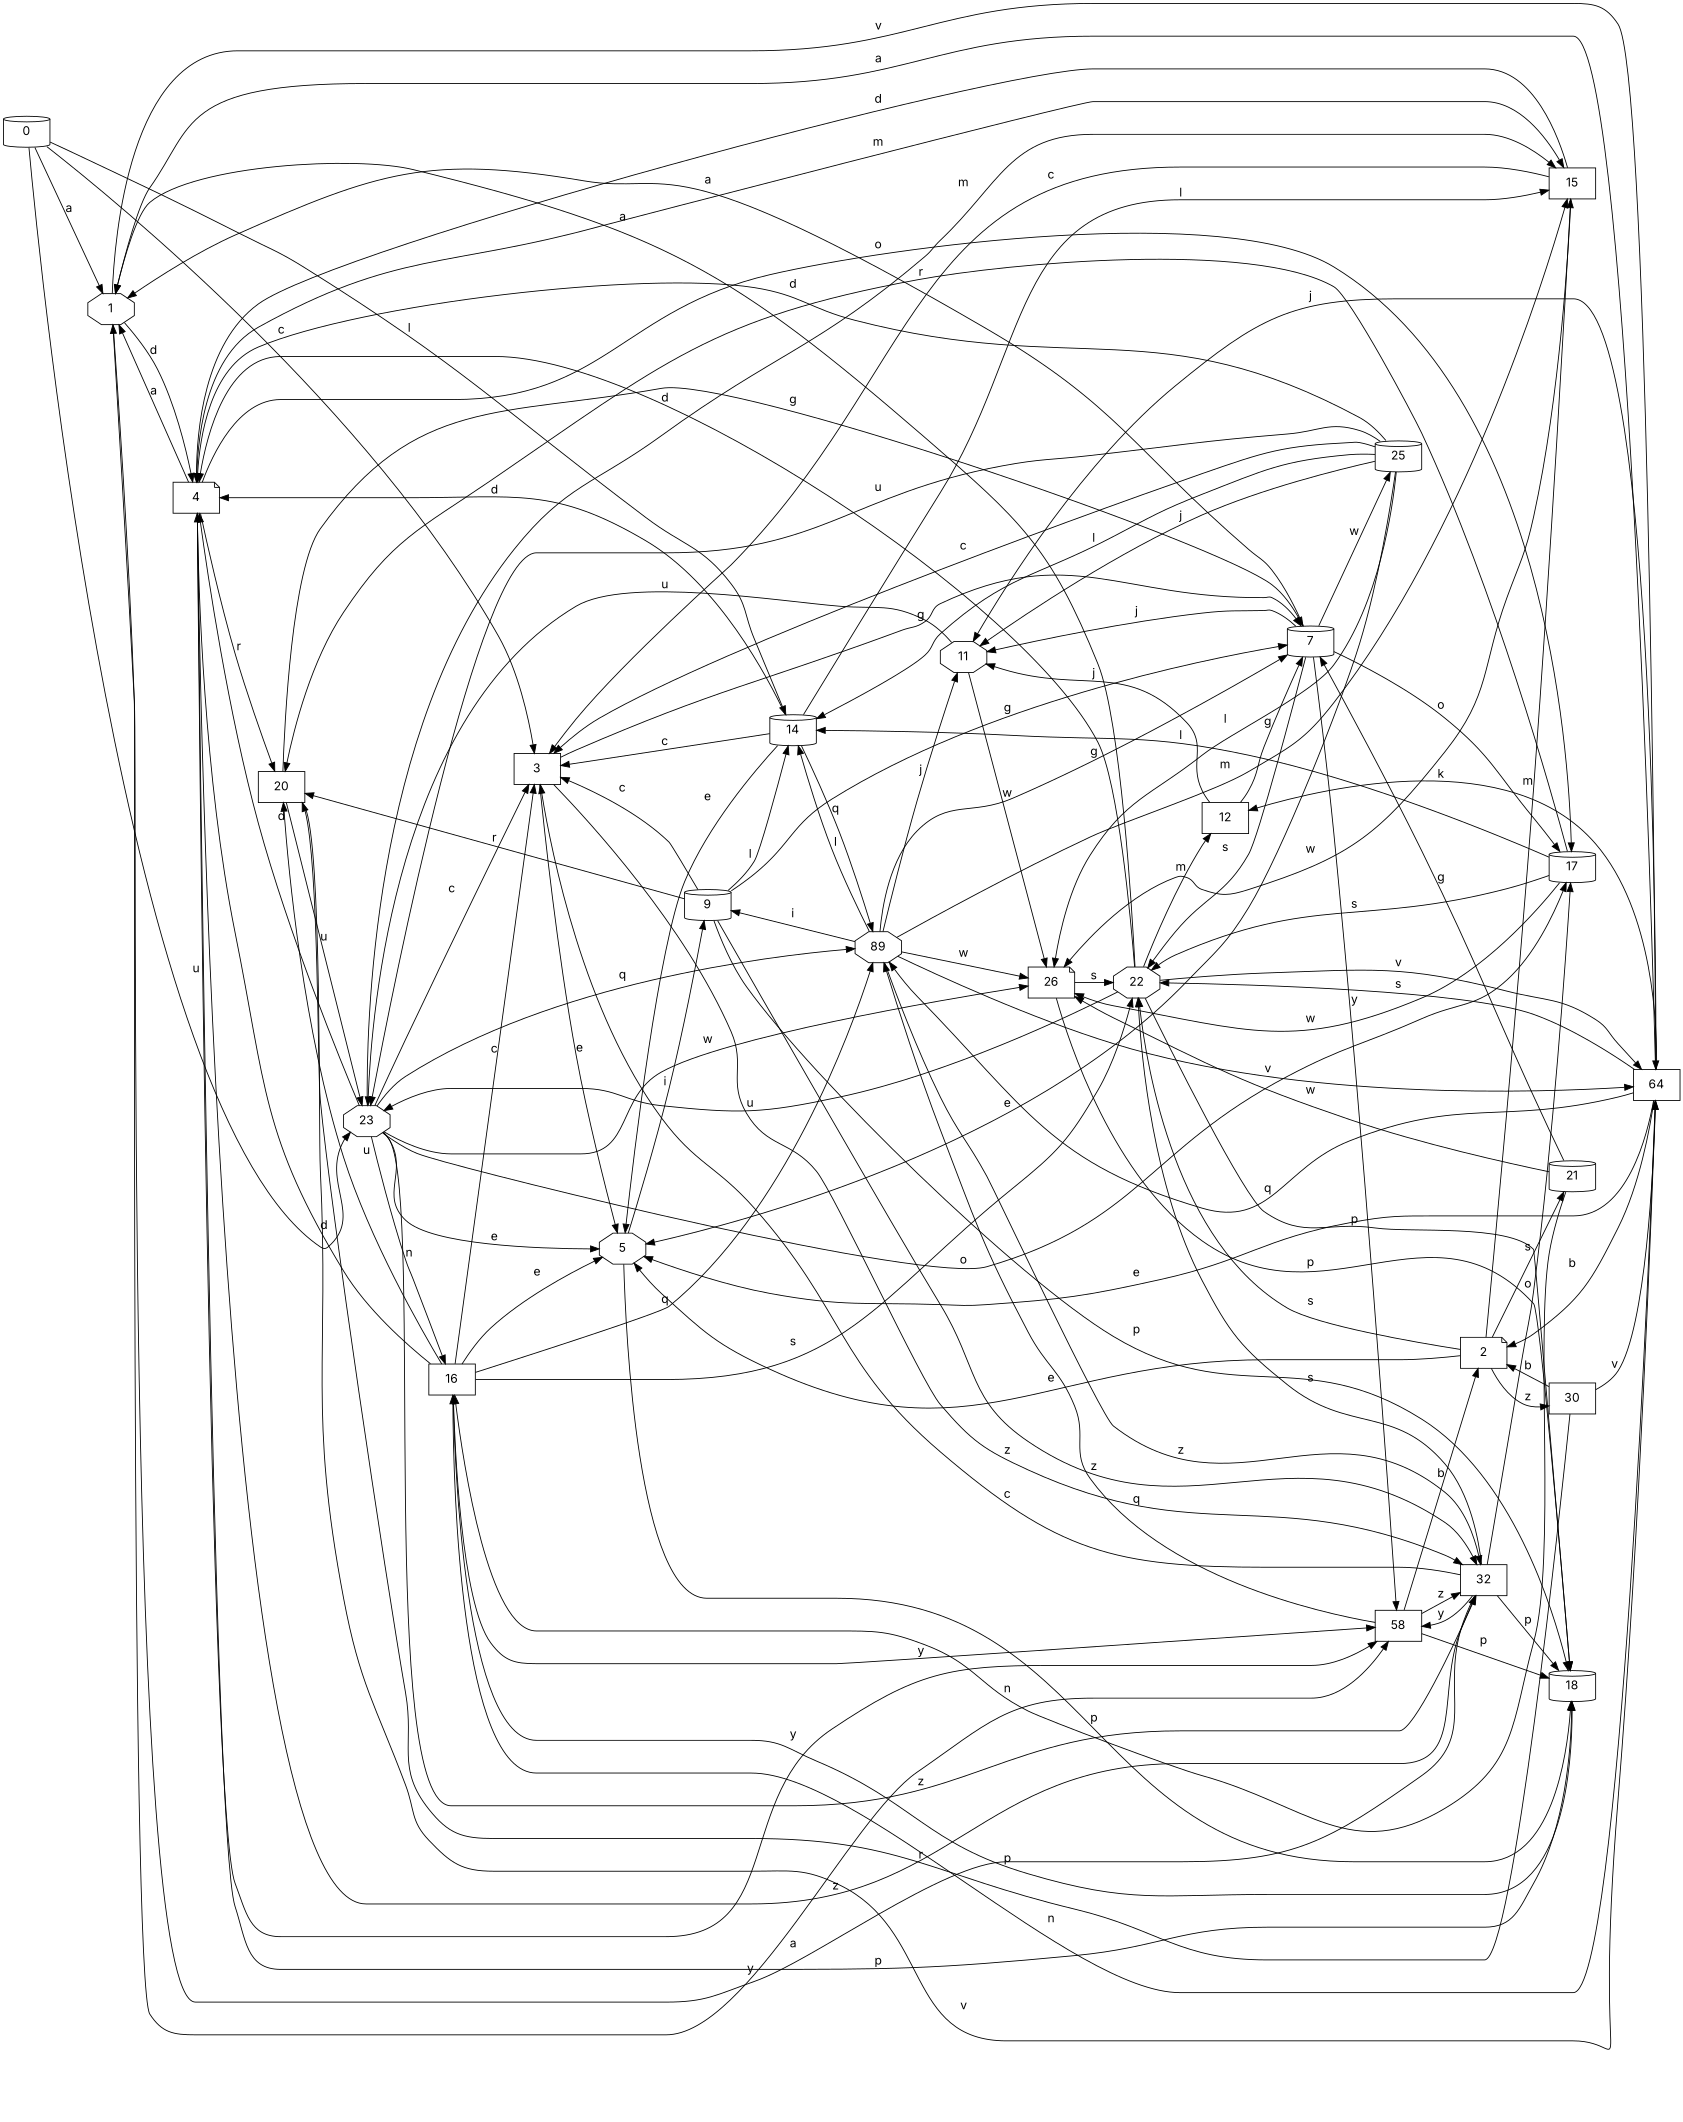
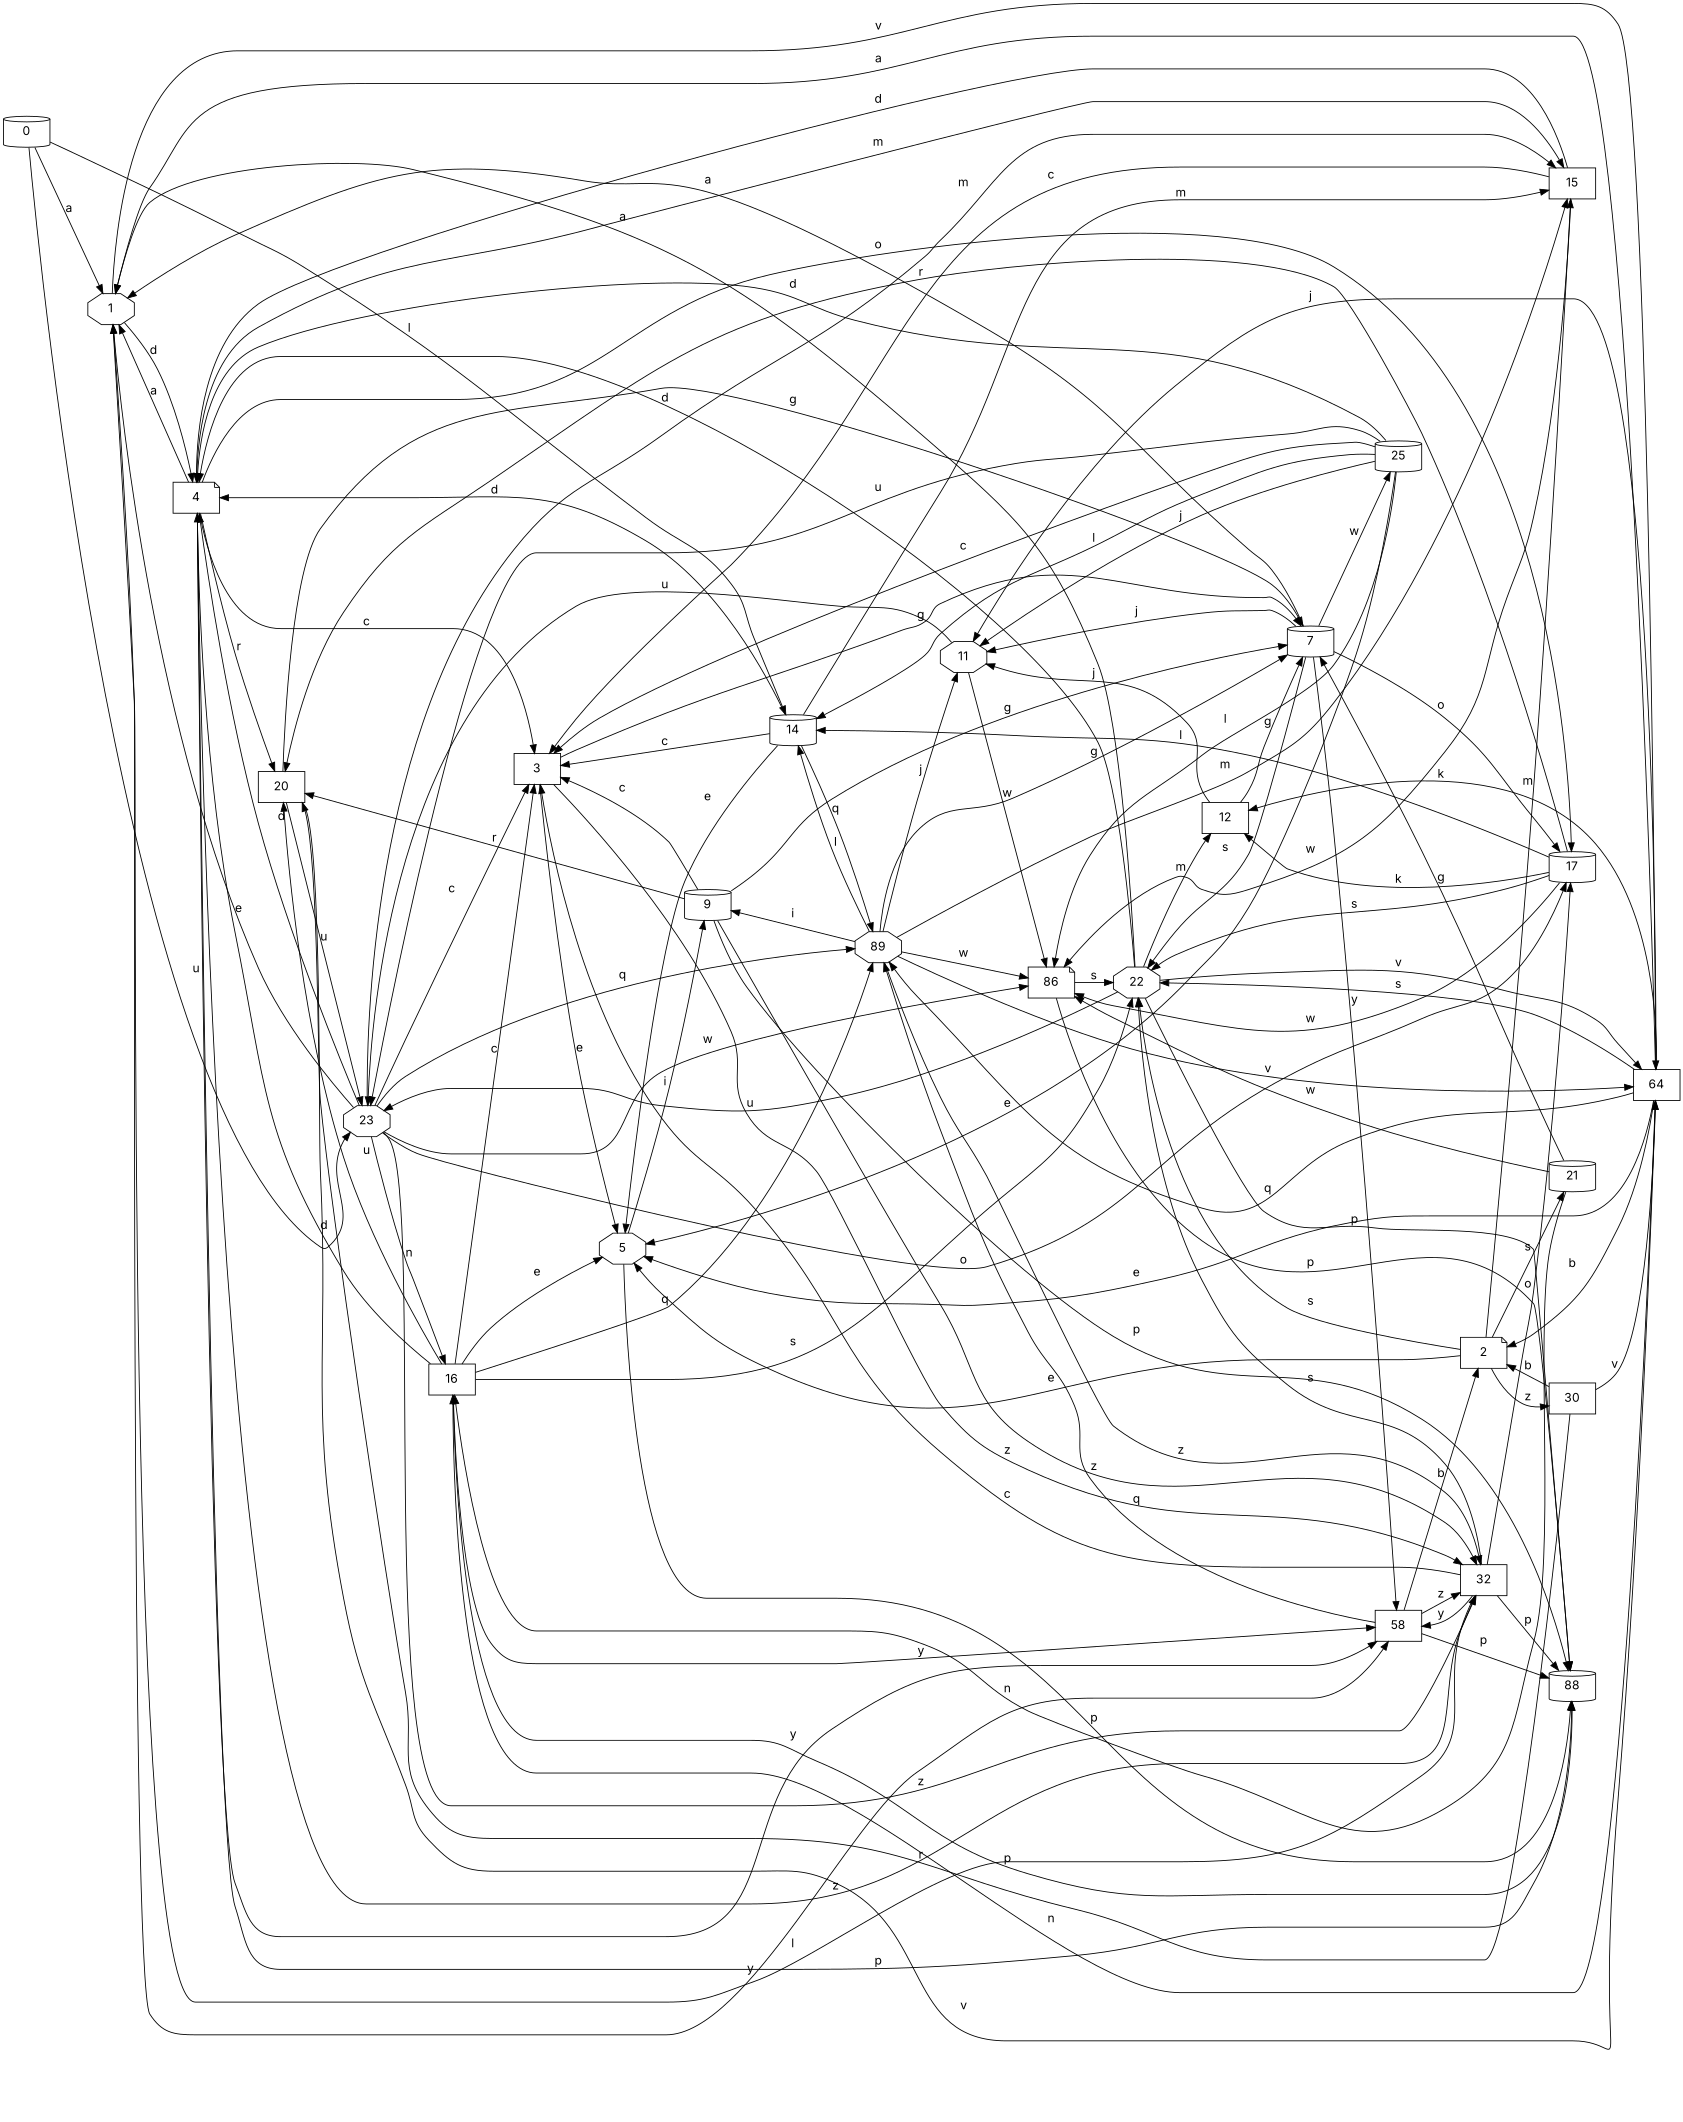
  strict digraph {
    fontname=Inter
    rankdir=LR
    node [fontname=Inter shape=box]
    edge [fontname=Inter]
    0 [shape=cylinder]
    1 [shape=octagon]
    3
    14 [shape=cylinder]
    23 [shape=octagon]
    4 [shape=note]
    n7 [label=64]
    n8 [label=58]
    5 [shape=octagon]
    7 [shape=cylinder]
    n11 [label=32]
    15
    n13 [label=89 shape=octagon]
    17 [shape=cylinder]
-   26 [shape=note]
+   26 [shape=note label=86]
    16
-   18 [shape=cylinder]
+   18 [shape=cylinder label=88]
    20
    2 [shape=note]
    22 [shape=octagon]
    11 [shape=octagon]
    12
    21 [shape=cylinder]
    30
    9 [shape=cylinder]
    25 [shape=cylinder]
    0 -> 1 [label=a]
-   0 -> 3 [label=c]
+   4 -> 3 [label=c]
    0 -> 14 [label=l]
    0 -> 23 [label=u]
    1 -> 4 [label=d]
    1 -> n7 [label=v]
    1 -> n8 [label=y]
    3 -> 5 [label=e]
    3 -> 7 [label=g]
    3 -> n11 [label=z]
    14 -> 3 [label=c]
    14 -> 4 [label=d]
    14 -> 5 [label=e]
-   14 -> 15 [label=l]
+   14 -> 15 [label=m]
    14 -> n13 [label=q]
    23 -> 3 [label=c]
    23 -> 4 [label=d]
-   23 -> 5 [label=e]
+   23 -> 1 [label=e]
    23 -> n11 [label=z]
    23 -> 15 [label=m]
    23 -> n13 [label=q]
    23 -> 17 [label=o]
    23 -> 26 [label=w]
    23 -> 16 [label=n]
    4 -> 1 [label=a]
    4 -> n8 [label=y]
    4 -> n11 [label=z]
    4 -> 15 [label=m]
    4 -> 17 [label=o]
    4 -> 18 [label=p]
    4 -> 20 [label=r]
    n7 -> 1 [label=a]
    n7 -> 5 [label=e]
    n7 -> n13 [label=q]
    n7 -> 16 [label=n]
    n7 -> 2 [label=b]
    n7 -> 22 [label=s]
    n7 -> 11 [label=j]
    n7 -> 12 [label=k]
    n8 -> n11 [label=z]
    n8 -> n13 [label=q]
    n8 -> 18 [label=p]
    n8 -> 2 [label=b]
    5 -> 18 [label=p]
    5 -> 9 [label=i]
    7 -> 1 [label=a]
    7 -> n8 [label=y]
    7 -> 17 [label=o]
    7 -> 22 [label=s]
    7 -> 11 [label=j]
    7 -> 25 [label=w]
-   n11 -> 1 [label=a]
+   n11 -> 1 [label=l]
    n11 -> 3 [label=c]
    n11 -> n8 [label=y]
    n11 -> 17 [label=o]
    n11 -> 18 [label=p]
    n11 -> 22 [label=s]
    15 -> 3 [label=c]
    15 -> 4 [label=d]
    15 -> 26 [label=w]
    n13 -> 14 [label=l]
    n13 -> n7 [label=v]
    n13 -> 7 [label=g]
    n13 -> n11 [label=z]
    n13 -> 15 [label=m]
    n13 -> 26 [label=w]
    n13 -> 11 [label=j]
    n13 -> 9 [label=i]
    17 -> 14 [label=l]
    17 -> 26 [label=w]
    17 -> 20 [label=r]
    17 -> 22 [label=s]
+   17 -> 12 [label=k]
    26 -> 18 [label=p]
    26 -> 22 [label=s]
    16 -> 3 [label=c]
    16 -> 4 [label=d]
    16 -> n8 [label=y]
    16 -> 5 [label=e]
    16 -> n13 [label=q]
    16 -> 18 [label=p]
    16 -> 20 [label=u]
    16 -> 22 [label=s]
    20 -> 23 [label=u]
    20 -> n7 [label=v]
    20 -> 7 [label=g]
    2 -> 5 [label=e]
    2 -> 15 [label=m]
    2 -> 22 [label=s]
    2 -> 21 [label=s]
    2 -> 30 [label=z]
    22 -> 1 [label=a]
    22 -> 23 [label=u]
    22 -> 4 [label=d]
    22 -> n7 [label=v]
    22 -> 18 [label=p]
    22 -> 12 [label=m]
    11 -> 23 [label=u]
    11 -> 26 [label=w]
    12 -> 7 [label=g]
    12 -> 11 [label=j]
    21 -> 7 [label=g]
    21 -> 26 [label=w]
    21 -> 16 [label=n]
    30 -> n7 [label=v]
    30 -> 20 [label=r]
    30 -> 2 [label=b]
    9 -> 3 [label=c]
-   9 -> 14 [label=l]
    9 -> 7 [label=g]
    9 -> n11 [label=z]
    9 -> 18 [label=p]
    9 -> 20 [label=r]
    25 -> 3 [label=c]
    25 -> 14 [label=l]
    25 -> 23 [label=u]
    25 -> 4 [label=d]
    25 -> 5 [label=e]
    25 -> 26 [label=l]
    25 -> 11 [label=j]
  }
